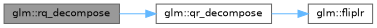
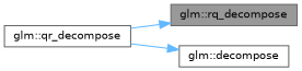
  digraph {
    rankdir=LR
    node [color=grey40 fillcolor=white fontname=Helvetica fontsize=10 shape=box style=filled]
    edge [color=steelblue1 fontname=Helvetica fontsize=10 labelfontname=Helvetica labelfontsize=10 style=solid]
    n1 [color=gray40 fillcolor=grey60 fontcolor=black height=0.2 label="glm::rq_decompose" width=0.4]
    n2 [height=0.2 label="glm::qr_decompose" width=0.4]
-   n3 [height=0.2 label="glm::fliplr" width=0.4]
-   n1 -> n2
+   n3 [height=0.2 label="glm::decompose" width=0.4]
+   n2 -> n1
    n2 -> n3
  }
